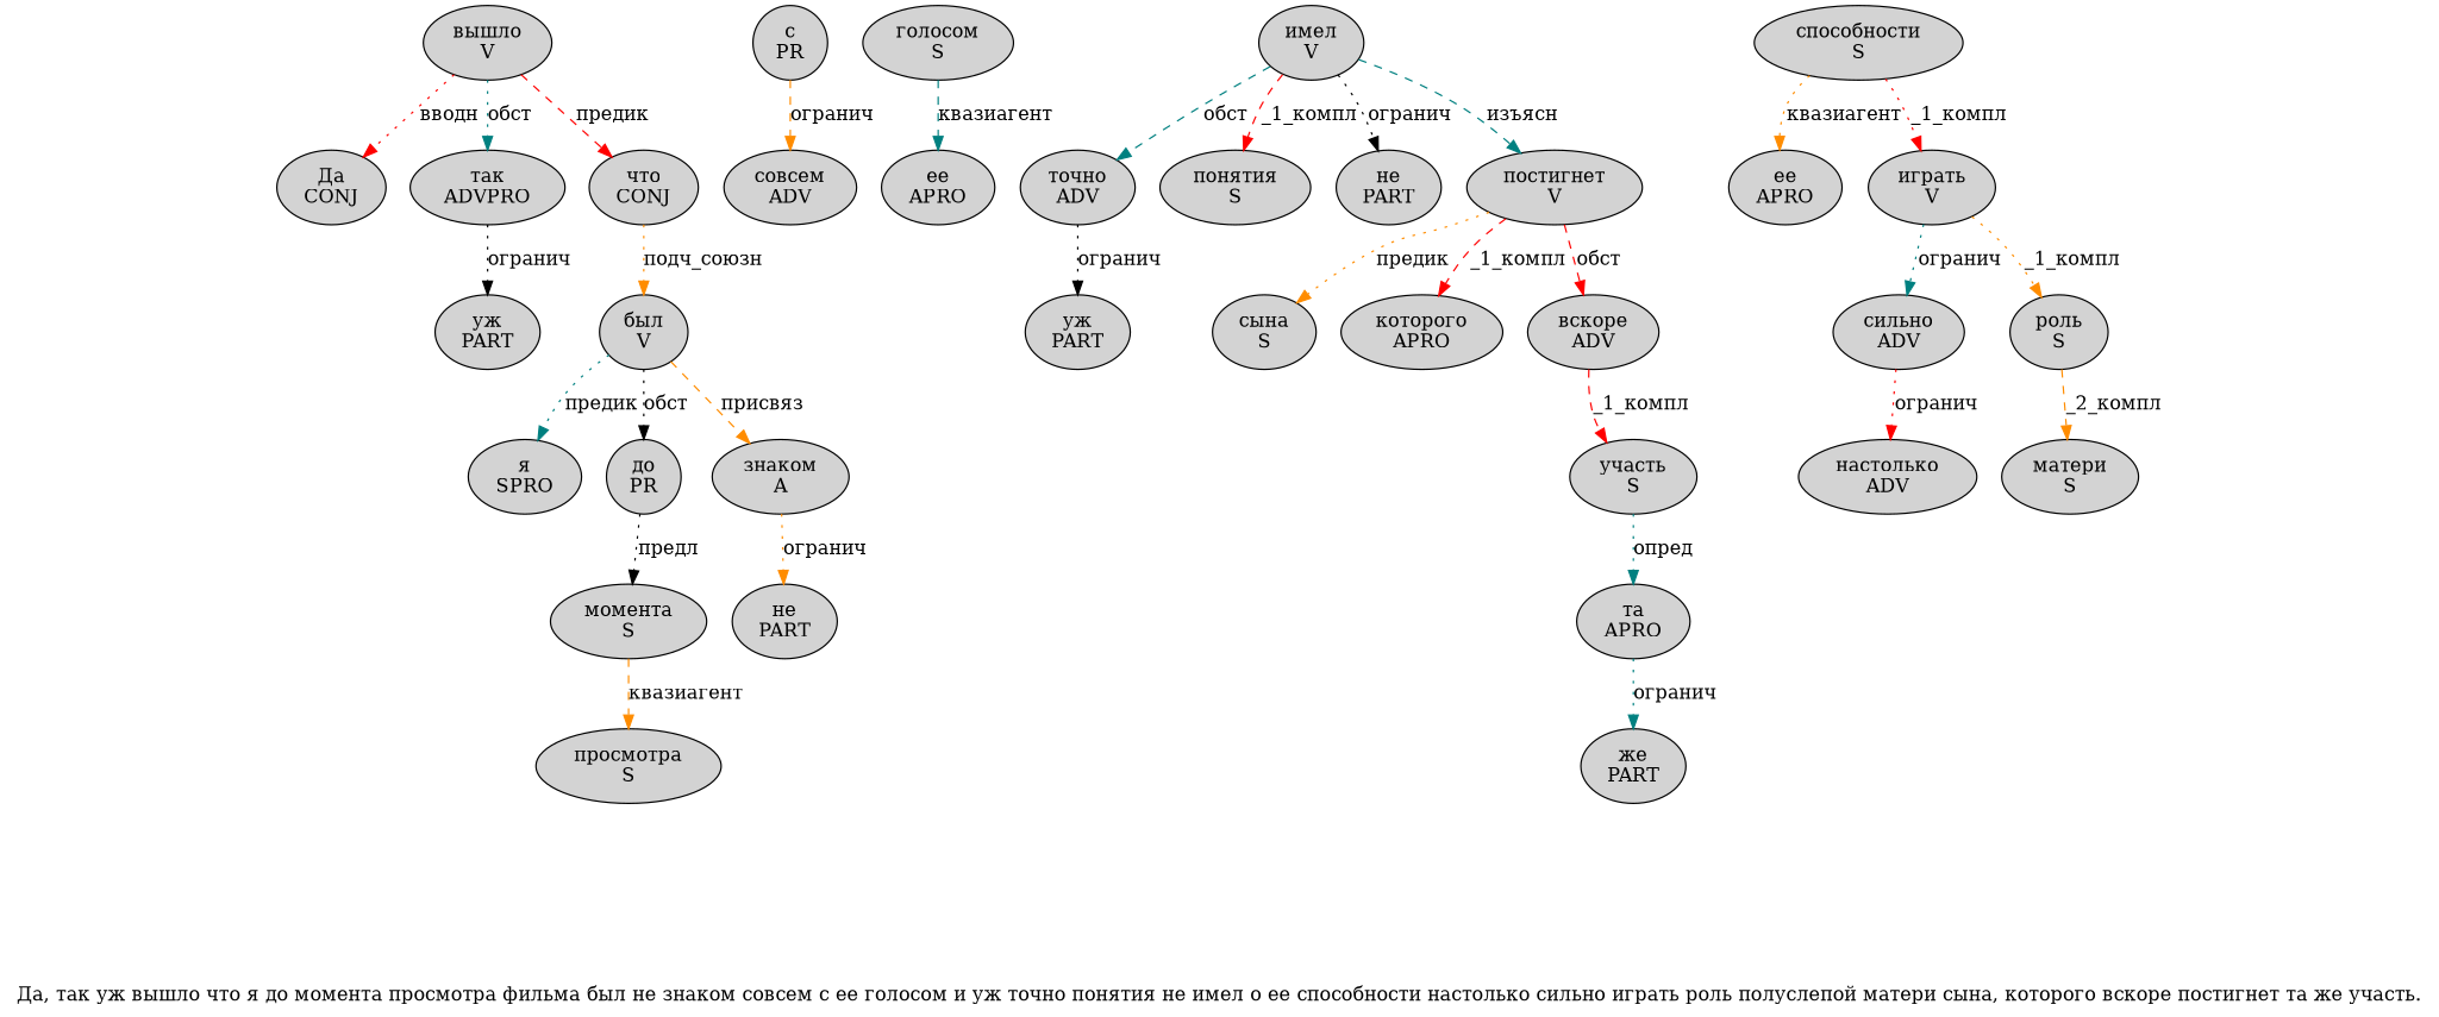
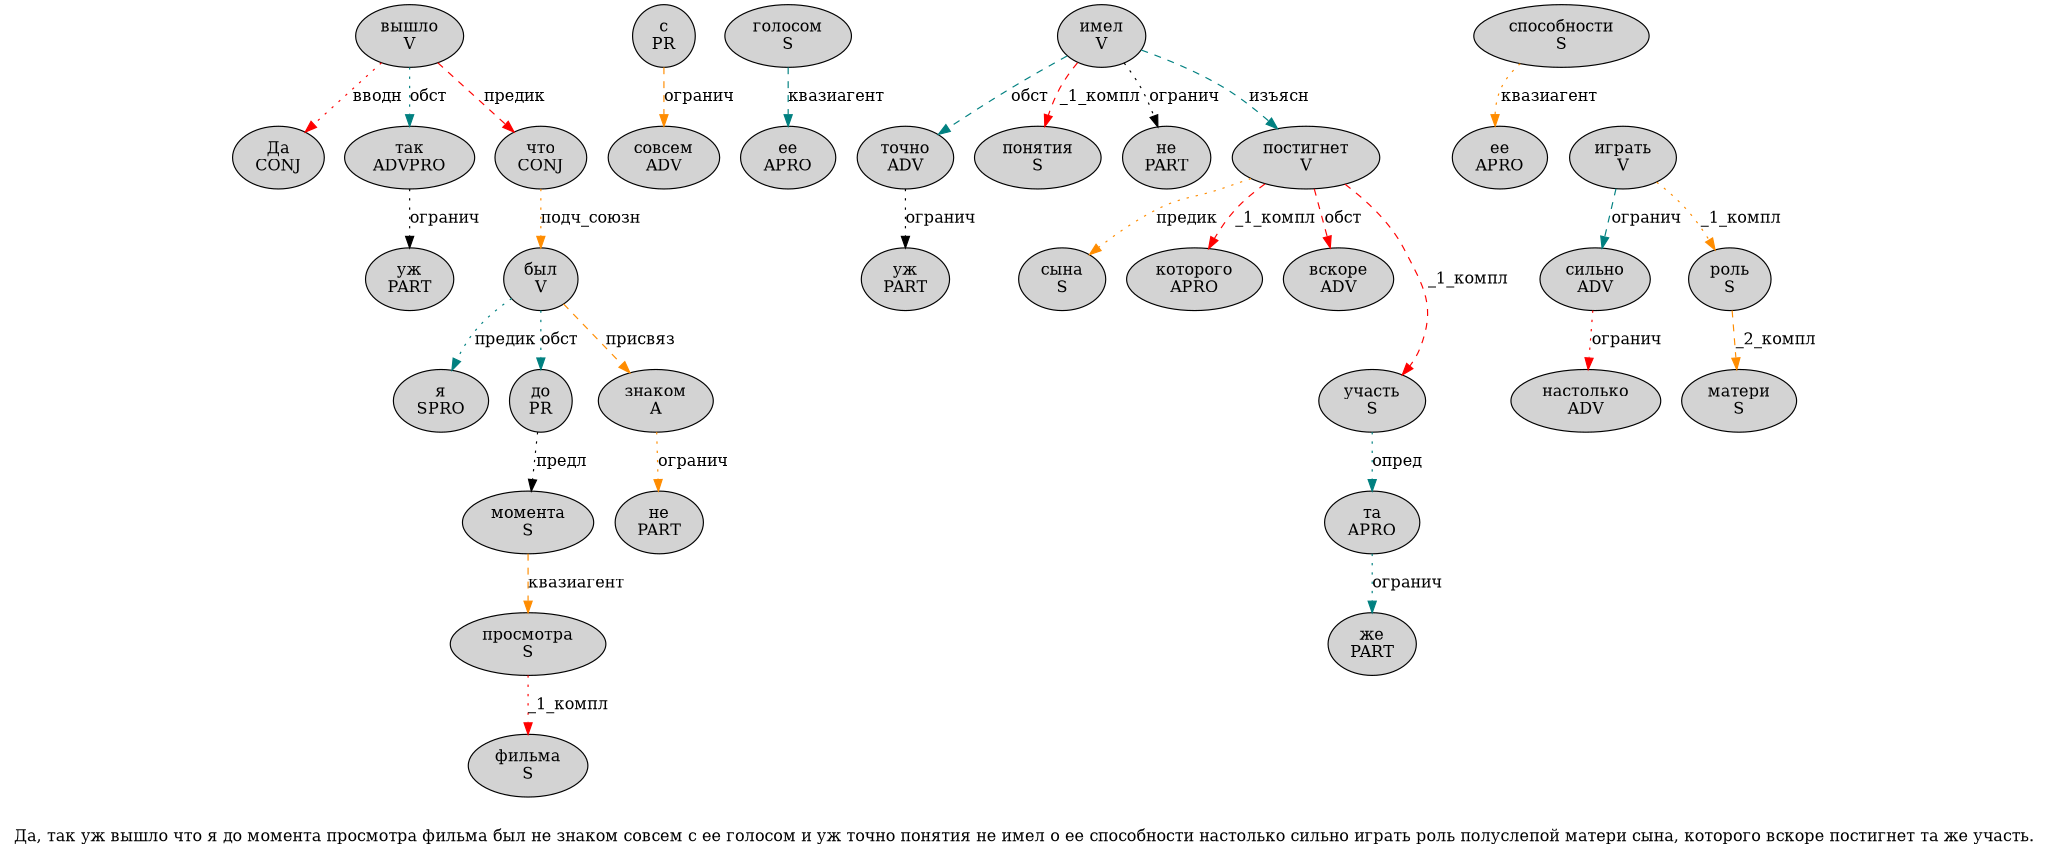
  digraph {
    label="Да, так уж вышло что я до момента просмотра фильма был не знаком совсем с ее голосом и уж точно понятия не имел о ее способности настолько сильно играть роль полуслепой матери сына, которого вскоре постигнет та же участь."
    node [fillcolor=lightgray penwidth=1 shape=ellipse style=filled]
    edge [color=red style=dotted]
    n1 [label="Да\nCONJ"]
    n2 [label="так\nADVPRO"]
    n3 [label="уж\nPART"]
    n4 [label="вышло\nV"]
    n5 [label="что\nCONJ"]
    n6 [label="был\nV"]
    n7 [label="я\nSPRO"]
    n8 [label="до\nPR"]
    n9 [label="знаком\nA"]
    n10 [label="момента\nS"]
    n11 [label="просмотра\nS"]
+   n12 [label="фильма\nS"]
    n13 [label="не\nPART"]
    n14 [label="с\nPR"]
    n15 [label="совсем\nADV"]
    n16 [label="голосом\nS"]
    n17 [label="ее\nAPRO"]
    n18 [label="имел\nV"]
    n19 [label="точно\nADV"]
    n20 [label="понятия\nS"]
    n21 [label="не\nPART"]
    n22 [label="постигнет\nV"]
    n23 [label="уж\nPART"]
    n24 [label="сына\nS"]
    n25 [label="которого\nAPRO"]
    n26 [label="вскоре\nADV"]
    n27 [label="участь\nS"]
    n28 [label="способности\nS"]
    n29 [label="ее\nAPRO"]
    n30 [label="играть\nV"]
    n31 [label="сильно\nADV"]
    n32 [label="роль\nS"]
    n33 [label="настолько\nADV"]
    n34 [label="матери\nS"]
    n35 [label="та\nAPRO"]
    n36 [label="же\nPART"]
    n2 -> n3 [color=black label="огранич"]
    n4 -> n1 [label="вводн"]
    n4 -> n2 [color=teal label="обст"]
    n4 -> n5 [label="предик" style=dashed]
    n5 -> n6 [color=darkorange label="подч_союзн"]
    n6 -> n7 [color=teal label="предик"]
-   n6 -> n8 [color=black label="обст"]
+   n6 -> n8 [color=teal label="обст"]
    n6 -> n9 [color=darkorange label="присвяз" style=dashed]
    n8 -> n10 [color=black label="предл"]
    n9 -> n13 [color=darkorange label="огранич"]
    n10 -> n11 [color=darkorange label="квазиагент" style=dashed]
+   n11 -> n12 [label="_1_компл"]
    n14 -> n15 [color=darkorange label="огранич" style=dashed]
    n16 -> n17 [color=teal label="квазиагент" style=dashed]
    n18 -> n19 [color=teal label="обст" style=dashed]
    n18 -> n20 [label="_1_компл" style=dashed]
    n18 -> n21 [color=black label="огранич"]
    n18 -> n22 [color=teal label="изъясн" style=dashed]
    n19 -> n23 [color=black label="огранич"]
    n22 -> n24 [color=darkorange label="предик"]
    n22 -> n25 [label="_1_компл" style=dashed]
    n22 -> n26 [label="обст" style=dashed]
-   n26 -> n27 [label="_1_компл" style=dashed]
+   n22 -> n27 [label="_1_компл" style=dashed]
    n27 -> n35 [color=teal label="опред"]
    n28 -> n29 [color=darkorange label="квазиагент"]
-   n28 -> n30 [label="_1_компл"]
-   n30 -> n31 [color=teal label="огранич"]
+   n30 -> n31 [color=teal label="огранич" style=dashed]
    n30 -> n32 [color=darkorange label="_1_компл"]
    n31 -> n33 [label="огранич"]
    n32 -> n34 [color=darkorange label="_2_компл" style=dashed]
    n35 -> n36 [color=teal label="огранич"]
  }
